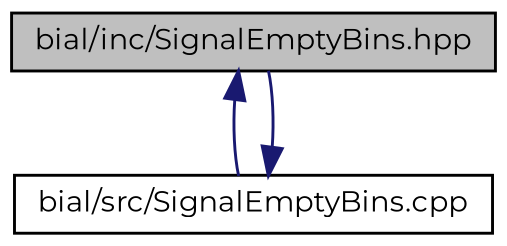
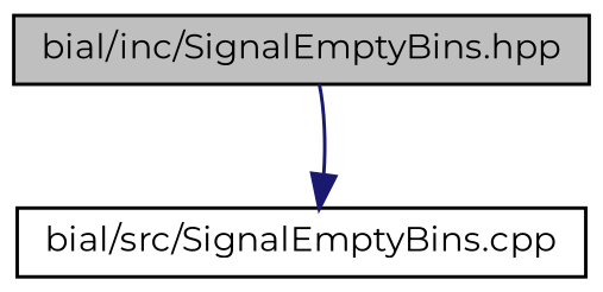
  digraph {
    fontname=Montserrat
    node [color=black fontname=Montserrat fontsize=10 shape=record style=filled]
    edge [color=midnightblue dir=back fontname=Montserrat fontsize=10 labelfontname=Helvetica labelfontsize=10 style=solid]
    n1 [fillcolor=grey75 fontcolor=black height=0.2 label="bial/inc/SignalEmptyBins.hpp" width=0.4]
    n2 [fillcolor=white height=0.2 label="bial/src/SignalEmptyBins.cpp" width=0.4]
-   n1 -> n2
    n2 -> n1
  }
